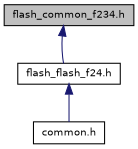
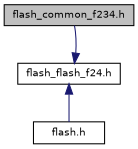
  digraph {
    node [color=black fillcolor=white fontname=Helvetica fontsize=10 shape=record style=filled]
    edge [color=midnightblue dir=back fontname=Helvetica fontsize=10 labelfontname=Helvetica labelfontsize=10 style=solid]
    n1 [fillcolor=grey75 fontcolor=black height=0.2 label="flash_common_f234.h" width=0.4]
    n2 [height=0.2 label="flash_flash_f24.h" width=0.4]
-   n3 [height=0.2 label="common.h" width=0.4]
-   n1 -> n2
+   n3 [height=0.2 label="flash.h" width=0.4]
+   n2 -> n1
    n2 -> n3
  }
